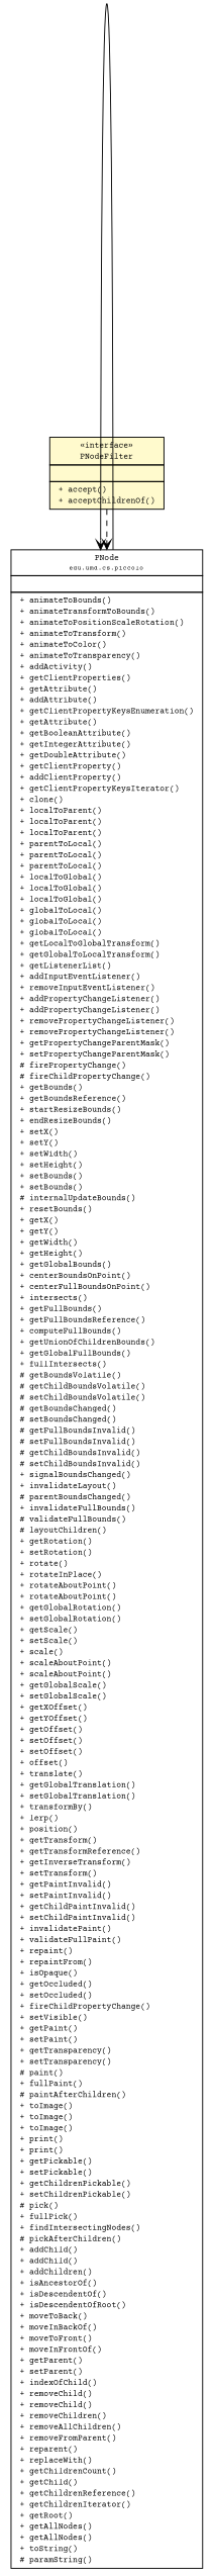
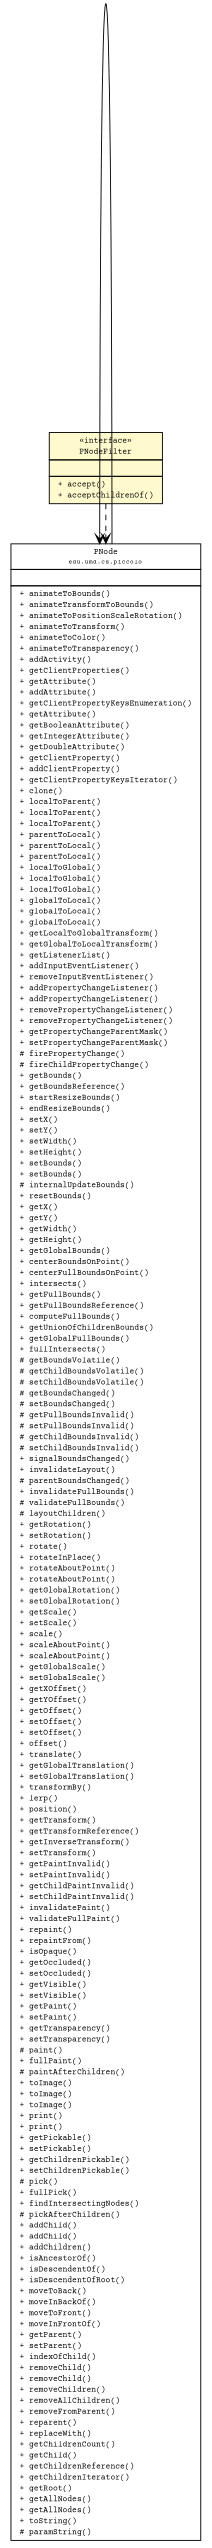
  digraph {
    fontname="Courier Prime"
    node [fontcolor=black fontname="Courier Prime" fontsize=9.0 shape=plaintext]
    edge [arrowhead=open color=black fontcolor=black fontname="Courier Prime" fontsize=10.0 headport=p labelfontname=Helvetica labelfontsize=10 tailport=p]
    n1 [label=<<table border="0" cellborder="1" cellspacing="0" cellpadding="2" port="p" bgcolor="lemonChiffon" href="./PNodeFilter.html"> 		<tr><td><table border="0" cellspacing="0" cellpadding="1"> 			<tr><td> &laquo;interface&raquo; </td></tr> 			<tr><td> PNodeFilter </td></tr> 		</table></td></tr> 		<tr><td><table border="0" cellspacing="0" cellpadding="1"> 			<tr><td align="left">  </td></tr> 		</table></td></tr> 		<tr><td><table border="0" cellspacing="0" cellpadding="1"> 			<tr><td align="left"> + accept() </td></tr> 			<tr><td align="left"> + acceptChildrenOf() </td></tr> 		</table></td></tr> 		</table>>]
-   n2 [label=<<table border="0" cellborder="1" cellspacing="0" cellpadding="2" port="p" href="../PNode.html"> 		<tr><td><table border="0" cellspacing="0" cellpadding="1"> 			<tr><td> PNode </td></tr> 			<tr><td><font point-size="7.0"> edu.umd.cs.piccolo </font></td></tr> 		</table></td></tr> 		<tr><td><table border="0" cellspacing="0" cellpadding="1"> 			<tr><td align="left">  </td></tr> 		</table></td></tr> 		<tr><td><table border="0" cellspacing="0" cellpadding="1"> 			<tr><td align="left"> + animateToBounds() </td></tr> 			<tr><td align="left"> + animateTransformToBounds() </td></tr> 			<tr><td align="left"> + animateToPositionScaleRotation() </td></tr> 			<tr><td align="left"> + animateToTransform() </td></tr> 			<tr><td align="left"> + animateToColor() </td></tr> 			<tr><td align="left"> + animateToTransparency() </td></tr> 			<tr><td align="left"> + addActivity() </td></tr> 			<tr><td align="left"> + getClientProperties() </td></tr> 			<tr><td align="left"> + getAttribute() </td></tr> 			<tr><td align="left"> + addAttribute() </td></tr> 			<tr><td align="left"> + getClientPropertyKeysEnumeration() </td></tr> 			<tr><td align="left"> + getAttribute() </td></tr> 			<tr><td align="left"> + getBooleanAttribute() </td></tr> 			<tr><td align="left"> + getIntegerAttribute() </td></tr> 			<tr><td align="left"> + getDoubleAttribute() </td></tr> 			<tr><td align="left"> + getClientProperty() </td></tr> 			<tr><td align="left"> + addClientProperty() </td></tr> 			<tr><td align="left"> + getClientPropertyKeysIterator() </td></tr> 			<tr><td align="left"> + clone() </td></tr> 			<tr><td align="left"> + localToParent() </td></tr> 			<tr><td align="left"> + localToParent() </td></tr> 			<tr><td align="left"> + localToParent() </td></tr> 			<tr><td align="left"> + parentToLocal() </td></tr> 			<tr><td align="left"> + parentToLocal() </td></tr> 			<tr><td align="left"> + parentToLocal() </td></tr> 			<tr><td align="left"> + localToGlobal() </td></tr> 			<tr><td align="left"> + localToGlobal() </td></tr> 			<tr><td align="left"> + localToGlobal() </td></tr> 			<tr><td align="left"> + globalToLocal() </td></tr> 			<tr><td align="left"> + globalToLocal() </td></tr> 			<tr><td align="left"> + globalToLocal() </td></tr> 			<tr><td align="left"> + getLocalToGlobalTransform() </td></tr> 			<tr><td align="left"> + getGlobalToLocalTransform() </td></tr> 			<tr><td align="left"> + getListenerList() </td></tr> 			<tr><td align="left"> + addInputEventListener() </td></tr> 			<tr><td align="left"> + removeInputEventListener() </td></tr> 			<tr><td align="left"> + addPropertyChangeListener() </td></tr> 			<tr><td align="left"> + addPropertyChangeListener() </td></tr> 			<tr><td align="left"> + removePropertyChangeListener() </td></tr> 			<tr><td align="left"> + removePropertyChangeListener() </td></tr> 			<tr><td align="left"> + getPropertyChangeParentMask() </td></tr> 			<tr><td align="left"> + setPropertyChangeParentMask() </td></tr> 			<tr><td align="left"> # firePropertyChange() </td></tr> 			<tr><td align="left"> # fireChildPropertyChange() </td></tr> 			<tr><td align="left"> + getBounds() </td></tr> 			<tr><td align="left"> + getBoundsReference() </td></tr> 			<tr><td align="left"> + startResizeBounds() </td></tr> 			<tr><td align="left"> + endResizeBounds() </td></tr> 			<tr><td align="left"> + setX() </td></tr> 			<tr><td align="left"> + setY() </td></tr> 			<tr><td align="left"> + setWidth() </td></tr> 			<tr><td align="left"> + setHeight() </td></tr> 			<tr><td align="left"> + setBounds() </td></tr> 			<tr><td align="left"> + setBounds() </td></tr> 			<tr><td align="left"> # internalUpdateBounds() </td></tr> 			<tr><td align="left"> + resetBounds() </td></tr> 			<tr><td align="left"> + getX() </td></tr> 			<tr><td align="left"> + getY() </td></tr> 			<tr><td align="left"> + getWidth() </td></tr> 			<tr><td align="left"> + getHeight() </td></tr> 			<tr><td align="left"> + getGlobalBounds() </td></tr> 			<tr><td align="left"> + centerBoundsOnPoint() </td></tr> 			<tr><td align="left"> + centerFullBoundsOnPoint() </td></tr> 			<tr><td align="left"> + intersects() </td></tr> 			<tr><td align="left"> + getFullBounds() </td></tr> 			<tr><td align="left"> + getFullBoundsReference() </td></tr> 			<tr><td align="left"> + computeFullBounds() </td></tr> 			<tr><td align="left"> + getUnionOfChildrenBounds() </td></tr> 			<tr><td align="left"> + getGlobalFullBounds() </td></tr> 			<tr><td align="left"> + fullIntersects() </td></tr> 			<tr><td align="left"> # getBoundsVolatile() </td></tr> 			<tr><td align="left"> # getChildBoundsVolatile() </td></tr> 			<tr><td align="left"> # setChildBoundsVolatile() </td></tr> 			<tr><td align="left"> # getBoundsChanged() </td></tr> 			<tr><td align="left"> # setBoundsChanged() </td></tr> 			<tr><td align="left"> # getFullBoundsInvalid() </td></tr> 			<tr><td align="left"> # setFullBoundsInvalid() </td></tr> 			<tr><td align="left"> # getChildBoundsInvalid() </td></tr> 			<tr><td align="left"> # setChildBoundsInvalid() </td></tr> 			<tr><td align="left"> + signalBoundsChanged() </td></tr> 			<tr><td align="left"> + invalidateLayout() </td></tr> 			<tr><td align="left"> # parentBoundsChanged() </td></tr> 			<tr><td align="left"> + invalidateFullBounds() </td></tr> 			<tr><td align="left"> # validateFullBounds() </td></tr> 			<tr><td align="left"> # layoutChildren() </td></tr> 			<tr><td align="left"> + getRotation() </td></tr> 			<tr><td align="left"> + setRotation() </td></tr> 			<tr><td align="left"> + rotate() </td></tr> 			<tr><td align="left"> + rotateInPlace() </td></tr> 			<tr><td align="left"> + rotateAboutPoint() </td></tr> 			<tr><td align="left"> + rotateAboutPoint() </td></tr> 			<tr><td align="left"> + getGlobalRotation() </td></tr> 			<tr><td align="left"> + setGlobalRotation() </td></tr> 			<tr><td align="left"> + getScale() </td></tr> 			<tr><td align="left"> + setScale() </td></tr> 			<tr><td align="left"> + scale() </td></tr> 			<tr><td align="left"> + scaleAboutPoint() </td></tr> 			<tr><td align="left"> + scaleAboutPoint() </td></tr> 			<tr><td align="left"> + getGlobalScale() </td></tr> 			<tr><td align="left"> + setGlobalScale() </td></tr> 			<tr><td align="left"> + getXOffset() </td></tr> 			<tr><td align="left"> + getYOffset() </td></tr> 			<tr><td align="left"> + getOffset() </td></tr> 			<tr><td align="left"> + setOffset() </td></tr> 			<tr><td align="left"> + setOffset() </td></tr> 			<tr><td align="left"> + offset() </td></tr> 			<tr><td align="left"> + translate() </td></tr> 			<tr><td align="left"> + getGlobalTranslation() </td></tr> 			<tr><td align="left"> + setGlobalTranslation() </td></tr> 			<tr><td align="left"> + transformBy() </td></tr> 			<tr><td align="left"> + lerp() </td></tr> 			<tr><td align="left"> + position() </td></tr> 			<tr><td align="left"> + getTransform() </td></tr> 			<tr><td align="left"> + getTransformReference() </td></tr> 			<tr><td align="left"> + getInverseTransform() </td></tr> 			<tr><td align="left"> + setTransform() </td></tr> 			<tr><td align="left"> + getPaintInvalid() </td></tr> 			<tr><td align="left"> + setPaintInvalid() </td></tr> 			<tr><td align="left"> + getChildPaintInvalid() </td></tr> 			<tr><td align="left"> + setChildPaintInvalid() </td></tr> 			<tr><td align="left"> + invalidatePaint() </td></tr> 			<tr><td align="left"> + validateFullPaint() </td></tr> 			<tr><td align="left"> + repaint() </td></tr> 			<tr><td align="left"> + repaintFrom() </td></tr> 			<tr><td align="left"> + isOpaque() </td></tr> 			<tr><td align="left"> + getOccluded() </td></tr> 			<tr><td align="left"> + setOccluded() </td></tr> 			<tr><td align="left"> + fireChildPropertyChange() </td></tr> 			<tr><td align="left"> + setVisible() </td></tr> 			<tr><td align="left"> + getPaint() </td></tr> 			<tr><td align="left"> + setPaint() </td></tr> 			<tr><td align="left"> + getTransparency() </td></tr> 			<tr><td align="left"> + setTransparency() </td></tr> 			<tr><td align="left"> # paint() </td></tr> 			<tr><td align="left"> + fullPaint() </td></tr> 			<tr><td align="left"> # paintAfterChildren() </td></tr> 			<tr><td align="left"> + toImage() </td></tr> 			<tr><td align="left"> + toImage() </td></tr> 			<tr><td align="left"> + toImage() </td></tr> 			<tr><td align="left"> + print() </td></tr> 			<tr><td align="left"> + print() </td></tr> 			<tr><td align="left"> + getPickable() </td></tr> 			<tr><td align="left"> + setPickable() </td></tr> 			<tr><td align="left"> + getChildrenPickable() </td></tr> 			<tr><td align="left"> + setChildrenPickable() </td></tr> 			<tr><td align="left"> # pick() </td></tr> 			<tr><td align="left"> + fullPick() </td></tr> 			<tr><td align="left"> + findIntersectingNodes() </td></tr> 			<tr><td align="left"> # pickAfterChildren() </td></tr> 			<tr><td align="left"> + addChild() </td></tr> 			<tr><td align="left"> + addChild() </td></tr> 			<tr><td align="left"> + addChildren() </td></tr> 			<tr><td align="left"> + isAncestorOf() </td></tr> 			<tr><td align="left"> + isDescendentOf() </td></tr> 			<tr><td align="left"> + isDescendentOfRoot() </td></tr> 			<tr><td align="left"> + moveToBack() </td></tr> 			<tr><td align="left"> + moveInBackOf() </td></tr> 			<tr><td align="left"> + moveToFront() </td></tr> 			<tr><td align="left"> + moveInFrontOf() </td></tr> 			<tr><td align="left"> + getParent() </td></tr> 			<tr><td align="left"> + setParent() </td></tr> 			<tr><td align="left"> + indexOfChild() </td></tr> 			<tr><td align="left"> + removeChild() </td></tr> 			<tr><td align="left"> + removeChild() </td></tr> 			<tr><td align="left"> + removeChildren() </td></tr> 			<tr><td align="left"> + removeAllChildren() </td></tr> 			<tr><td align="left"> + removeFromParent() </td></tr> 			<tr><td align="left"> + reparent() </td></tr> 			<tr><td align="left"> + replaceWith() </td></tr> 			<tr><td align="left"> + getChildrenCount() </td></tr> 			<tr><td align="left"> + getChild() </td></tr> 			<tr><td align="left"> + getChildrenReference() </td></tr> 			<tr><td align="left"> + getChildrenIterator() </td></tr> 			<tr><td align="left"> + getRoot() </td></tr> 			<tr><td align="left"> + getAllNodes() </td></tr> 			<tr><td align="left"> + getAllNodes() </td></tr> 			<tr><td align="left"> + toString() </td></tr> 			<tr><td align="left"> # paramString() </td></tr> 		</table></td></tr> 		</table>>]
+   n2 [label=<<table border="0" cellborder="1" cellspacing="0" cellpadding="2" port="p" href="../PNode.html"> 		<tr><td><table border="0" cellspacing="0" cellpadding="1"> 			<tr><td> PNode </td></tr> 			<tr><td><font point-size="7.0"> edu.umd.cs.piccolo </font></td></tr> 		</table></td></tr> 		<tr><td><table border="0" cellspacing="0" cellpadding="1"> 			<tr><td align="left">  </td></tr> 		</table></td></tr> 		<tr><td><table border="0" cellspacing="0" cellpadding="1"> 			<tr><td align="left"> + animateToBounds() </td></tr> 			<tr><td align="left"> + animateTransformToBounds() </td></tr> 			<tr><td align="left"> + animateToPositionScaleRotation() </td></tr> 			<tr><td align="left"> + animateToTransform() </td></tr> 			<tr><td align="left"> + animateToColor() </td></tr> 			<tr><td align="left"> + animateToTransparency() </td></tr> 			<tr><td align="left"> + addActivity() </td></tr> 			<tr><td align="left"> + getClientProperties() </td></tr> 			<tr><td align="left"> + getAttribute() </td></tr> 			<tr><td align="left"> + addAttribute() </td></tr> 			<tr><td align="left"> + getClientPropertyKeysEnumeration() </td></tr> 			<tr><td align="left"> + getAttribute() </td></tr> 			<tr><td align="left"> + getBooleanAttribute() </td></tr> 			<tr><td align="left"> + getIntegerAttribute() </td></tr> 			<tr><td align="left"> + getDoubleAttribute() </td></tr> 			<tr><td align="left"> + getClientProperty() </td></tr> 			<tr><td align="left"> + addClientProperty() </td></tr> 			<tr><td align="left"> + getClientPropertyKeysIterator() </td></tr> 			<tr><td align="left"> + clone() </td></tr> 			<tr><td align="left"> + localToParent() </td></tr> 			<tr><td align="left"> + localToParent() </td></tr> 			<tr><td align="left"> + localToParent() </td></tr> 			<tr><td align="left"> + parentToLocal() </td></tr> 			<tr><td align="left"> + parentToLocal() </td></tr> 			<tr><td align="left"> + parentToLocal() </td></tr> 			<tr><td align="left"> + localToGlobal() </td></tr> 			<tr><td align="left"> + localToGlobal() </td></tr> 			<tr><td align="left"> + localToGlobal() </td></tr> 			<tr><td align="left"> + globalToLocal() </td></tr> 			<tr><td align="left"> + globalToLocal() </td></tr> 			<tr><td align="left"> + globalToLocal() </td></tr> 			<tr><td align="left"> + getLocalToGlobalTransform() </td></tr> 			<tr><td align="left"> + getGlobalToLocalTransform() </td></tr> 			<tr><td align="left"> + getListenerList() </td></tr> 			<tr><td align="left"> + addInputEventListener() </td></tr> 			<tr><td align="left"> + removeInputEventListener() </td></tr> 			<tr><td align="left"> + addPropertyChangeListener() </td></tr> 			<tr><td align="left"> + addPropertyChangeListener() </td></tr> 			<tr><td align="left"> + removePropertyChangeListener() </td></tr> 			<tr><td align="left"> + removePropertyChangeListener() </td></tr> 			<tr><td align="left"> + getPropertyChangeParentMask() </td></tr> 			<tr><td align="left"> + setPropertyChangeParentMask() </td></tr> 			<tr><td align="left"> # firePropertyChange() </td></tr> 			<tr><td align="left"> # fireChildPropertyChange() </td></tr> 			<tr><td align="left"> + getBounds() </td></tr> 			<tr><td align="left"> + getBoundsReference() </td></tr> 			<tr><td align="left"> + startResizeBounds() </td></tr> 			<tr><td align="left"> + endResizeBounds() </td></tr> 			<tr><td align="left"> + setX() </td></tr> 			<tr><td align="left"> + setY() </td></tr> 			<tr><td align="left"> + setWidth() </td></tr> 			<tr><td align="left"> + setHeight() </td></tr> 			<tr><td align="left"> + setBounds() </td></tr> 			<tr><td align="left"> + setBounds() </td></tr> 			<tr><td align="left"> # internalUpdateBounds() </td></tr> 			<tr><td align="left"> + resetBounds() </td></tr> 			<tr><td align="left"> + getX() </td></tr> 			<tr><td align="left"> + getY() </td></tr> 			<tr><td align="left"> + getWidth() </td></tr> 			<tr><td align="left"> + getHeight() </td></tr> 			<tr><td align="left"> + getGlobalBounds() </td></tr> 			<tr><td align="left"> + centerBoundsOnPoint() </td></tr> 			<tr><td align="left"> + centerFullBoundsOnPoint() </td></tr> 			<tr><td align="left"> + intersects() </td></tr> 			<tr><td align="left"> + getFullBounds() </td></tr> 			<tr><td align="left"> + getFullBoundsReference() </td></tr> 			<tr><td align="left"> + computeFullBounds() </td></tr> 			<tr><td align="left"> + getUnionOfChildrenBounds() </td></tr> 			<tr><td align="left"> + getGlobalFullBounds() </td></tr> 			<tr><td align="left"> + fullIntersects() </td></tr> 			<tr><td align="left"> # getBoundsVolatile() </td></tr> 			<tr><td align="left"> # getChildBoundsVolatile() </td></tr> 			<tr><td align="left"> # setChildBoundsVolatile() </td></tr> 			<tr><td align="left"> # getBoundsChanged() </td></tr> 			<tr><td align="left"> # setBoundsChanged() </td></tr> 			<tr><td align="left"> # getFullBoundsInvalid() </td></tr> 			<tr><td align="left"> # setFullBoundsInvalid() </td></tr> 			<tr><td align="left"> # getChildBoundsInvalid() </td></tr> 			<tr><td align="left"> # setChildBoundsInvalid() </td></tr> 			<tr><td align="left"> + signalBoundsChanged() </td></tr> 			<tr><td align="left"> + invalidateLayout() </td></tr> 			<tr><td align="left"> # parentBoundsChanged() </td></tr> 			<tr><td align="left"> + invalidateFullBounds() </td></tr> 			<tr><td align="left"> # validateFullBounds() </td></tr> 			<tr><td align="left"> # layoutChildren() </td></tr> 			<tr><td align="left"> + getRotation() </td></tr> 			<tr><td align="left"> + setRotation() </td></tr> 			<tr><td align="left"> + rotate() </td></tr> 			<tr><td align="left"> + rotateInPlace() </td></tr> 			<tr><td align="left"> + rotateAboutPoint() </td></tr> 			<tr><td align="left"> + rotateAboutPoint() </td></tr> 			<tr><td align="left"> + getGlobalRotation() </td></tr> 			<tr><td align="left"> + setGlobalRotation() </td></tr> 			<tr><td align="left"> + getScale() </td></tr> 			<tr><td align="left"> + setScale() </td></tr> 			<tr><td align="left"> + scale() </td></tr> 			<tr><td align="left"> + scaleAboutPoint() </td></tr> 			<tr><td align="left"> + scaleAboutPoint() </td></tr> 			<tr><td align="left"> + getGlobalScale() </td></tr> 			<tr><td align="left"> + setGlobalScale() </td></tr> 			<tr><td align="left"> + getXOffset() </td></tr> 			<tr><td align="left"> + getYOffset() </td></tr> 			<tr><td align="left"> + getOffset() </td></tr> 			<tr><td align="left"> + setOffset() </td></tr> 			<tr><td align="left"> + setOffset() </td></tr> 			<tr><td align="left"> + offset() </td></tr> 			<tr><td align="left"> + translate() </td></tr> 			<tr><td align="left"> + getGlobalTranslation() </td></tr> 			<tr><td align="left"> + setGlobalTranslation() </td></tr> 			<tr><td align="left"> + transformBy() </td></tr> 			<tr><td align="left"> + lerp() </td></tr> 			<tr><td align="left"> + position() </td></tr> 			<tr><td align="left"> + getTransform() </td></tr> 			<tr><td align="left"> + getTransformReference() </td></tr> 			<tr><td align="left"> + getInverseTransform() </td></tr> 			<tr><td align="left"> + setTransform() </td></tr> 			<tr><td align="left"> + getPaintInvalid() </td></tr> 			<tr><td align="left"> + setPaintInvalid() </td></tr> 			<tr><td align="left"> + getChildPaintInvalid() </td></tr> 			<tr><td align="left"> + setChildPaintInvalid() </td></tr> 			<tr><td align="left"> + invalidatePaint() </td></tr> 			<tr><td align="left"> + validateFullPaint() </td></tr> 			<tr><td align="left"> + repaint() </td></tr> 			<tr><td align="left"> + repaintFrom() </td></tr> 			<tr><td align="left"> + isOpaque() </td></tr> 			<tr><td align="left"> + getOccluded() </td></tr> 			<tr><td align="left"> + setOccluded() </td></tr> 			<tr><td align="left"> + getVisible() </td></tr> 			<tr><td align="left"> + setVisible() </td></tr> 			<tr><td align="left"> + getPaint() </td></tr> 			<tr><td align="left"> + setPaint() </td></tr> 			<tr><td align="left"> + getTransparency() </td></tr> 			<tr><td align="left"> + setTransparency() </td></tr> 			<tr><td align="left"> # paint() </td></tr> 			<tr><td align="left"> + fullPaint() </td></tr> 			<tr><td align="left"> # paintAfterChildren() </td></tr> 			<tr><td align="left"> + toImage() </td></tr> 			<tr><td align="left"> + toImage() </td></tr> 			<tr><td align="left"> + toImage() </td></tr> 			<tr><td align="left"> + print() </td></tr> 			<tr><td align="left"> + print() </td></tr> 			<tr><td align="left"> + getPickable() </td></tr> 			<tr><td align="left"> + setPickable() </td></tr> 			<tr><td align="left"> + getChildrenPickable() </td></tr> 			<tr><td align="left"> + setChildrenPickable() </td></tr> 			<tr><td align="left"> # pick() </td></tr> 			<tr><td align="left"> + fullPick() </td></tr> 			<tr><td align="left"> + findIntersectingNodes() </td></tr> 			<tr><td align="left"> # pickAfterChildren() </td></tr> 			<tr><td align="left"> + addChild() </td></tr> 			<tr><td align="left"> + addChild() </td></tr> 			<tr><td align="left"> + addChildren() </td></tr> 			<tr><td align="left"> + isAncestorOf() </td></tr> 			<tr><td align="left"> + isDescendentOf() </td></tr> 			<tr><td align="left"> + isDescendentOfRoot() </td></tr> 			<tr><td align="left"> + moveToBack() </td></tr> 			<tr><td align="left"> + moveInBackOf() </td></tr> 			<tr><td align="left"> + moveToFront() </td></tr> 			<tr><td align="left"> + moveInFrontOf() </td></tr> 			<tr><td align="left"> + getParent() </td></tr> 			<tr><td align="left"> + setParent() </td></tr> 			<tr><td align="left"> + indexOfChild() </td></tr> 			<tr><td align="left"> + removeChild() </td></tr> 			<tr><td align="left"> + removeChild() </td></tr> 			<tr><td align="left"> + removeChildren() </td></tr> 			<tr><td align="left"> + removeAllChildren() </td></tr> 			<tr><td align="left"> + removeFromParent() </td></tr> 			<tr><td align="left"> + reparent() </td></tr> 			<tr><td align="left"> + replaceWith() </td></tr> 			<tr><td align="left"> + getChildrenCount() </td></tr> 			<tr><td align="left"> + getChild() </td></tr> 			<tr><td align="left"> + getChildrenReference() </td></tr> 			<tr><td align="left"> + getChildrenIterator() </td></tr> 			<tr><td align="left"> + getRoot() </td></tr> 			<tr><td align="left"> + getAllNodes() </td></tr> 			<tr><td align="left"> + getAllNodes() </td></tr> 			<tr><td align="left"> + toString() </td></tr> 			<tr><td align="left"> # paramString() </td></tr> 		</table></td></tr> 		</table>>]
    n1 -> n2 [style=dashed]
    n2 -> n2
  }
